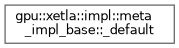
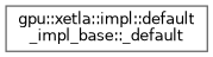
  digraph {
    rankdir=TB
-   n1 [color=grey40 fillcolor=white fontname=Helvetica fontsize=10 height=0.2 label="gpu::xetla::impl::meta\l_impl_base::_default" shape=box style=filled width=0.4]
+   n1 [color=grey40 fillcolor=white fontname=Helvetica fontsize=10 height=0.2 label="gpu::xetla::impl::default\l_impl_base::_default" shape=box style=filled width=0.4]
  }
